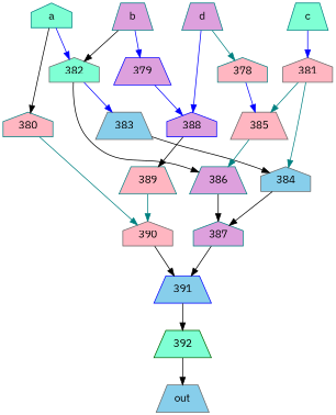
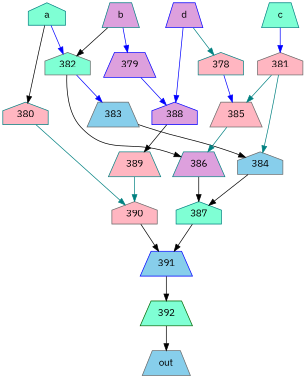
  strict digraph {
    fontname="IBM Plex Sans"
    node [color=teal fillcolor=lightpink fontname="IBM Plex Sans" shape=trapezium style=filled]
    edge [color=black fontname="IBM Plex Sans"]
    392 [color=darkgreen fillcolor=aquamarine]
    out [color=gray40 fillcolor=skyblue]
    a [fillcolor=aquamarine shape=house]
    380 [shape=house]
    382 [color=gray40 fillcolor=aquamarine shape=house]
    390 [color=gray40 shape=house]
    383 [color=gray40 fillcolor=skyblue]
    386 [fillcolor=plum]
    391 [color=blue fillcolor=skyblue]
    384 [color=gray40 fillcolor=skyblue shape=house]
-   387 [fillcolor=plum shape=house]
+   387 [fillcolor=aquamarine shape=house]
    b [fillcolor=plum]
    379 [color=blue fillcolor=plum]
    388 [color=blue fillcolor=plum shape=house]
    389
    c [fillcolor=aquamarine]
    381 [color=gray40 shape=house]
    385 [color=gray40]
-   d [fillcolor=plum]
+   d [color=blue fillcolor=plum]
    378 [shape=house]
    392 -> out
    a -> 380
    a -> 382 [color=blue]
    380 -> 390 [color=teal]
    382 -> 383 [color=blue]
    382 -> 386
    390 -> 391
    383 -> 384
    386 -> 387
    391 -> 392
    384 -> 387
    387 -> 391
    b -> 382
    b -> 379 [color=blue]
    379 -> 388 [color=blue]
    388 -> 389
    389 -> 390 [color=teal]
    c -> 381 [color=blue]
    381 -> 384 [color=teal]
    381 -> 385 [color=teal]
    385 -> 386 [color=teal]
    d -> 388 [color=blue]
    d -> 378 [color=teal]
    378 -> 385 [color=blue]
  }
